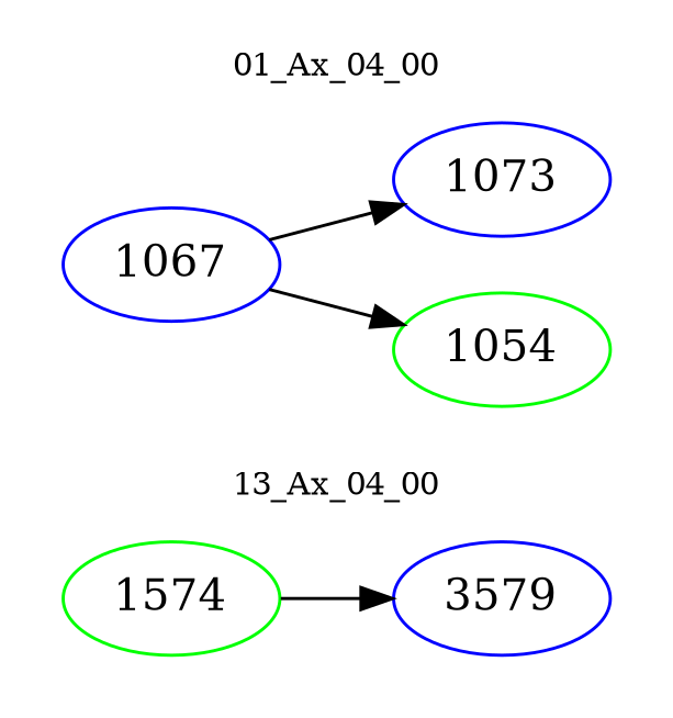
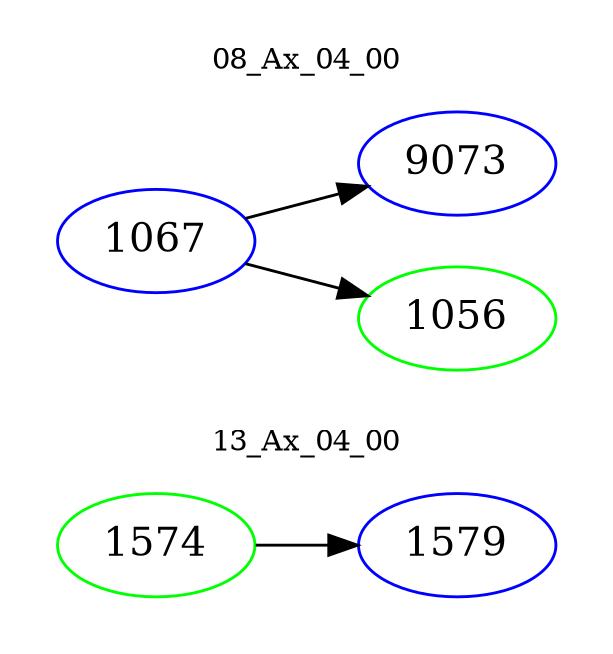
  digraph {
    rankdir=LR
    node [color=blue]
    edge [color=black]
    n1 [color=green label=1574]
-   n2 [label=3579]
+   n2 [label=1579]
    n3 [label=1067]
-   n4 [color=green label=1054]
-   n5 [label=1073]
+   n4 [color=green label=1056]
+   n5 [label=9073]
    subgraph cluster_1 {
      color=white
      fontsize=10
      label="13_Ax_04_00"
      n1
      n2
    }
    subgraph cluster_2 {
      color=white
      fontsize=10
-     label="01_Ax_04_00"
+     label="08_Ax_04_00"
      n3
      n4
      n5
    }
    n1 -> n2
    n3 -> n4
    n3 -> n5
  }
